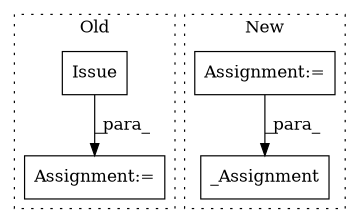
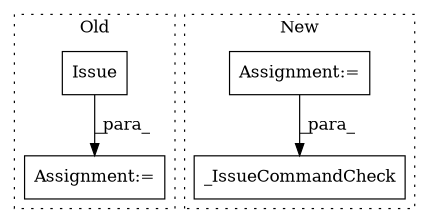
  digraph {
    node [a=32 shape=box]
    n1 [l=7 label=Issue s=6122]
    n2 [a=7 l=2 label="Assignment:=" s=6116]
-   n3 [l="19,1" label=_Assignment s="6010,6036"]
+   n3 [l="19,1" label=_IssueCommandCheck s="6010,6036"]
    n4 [a=7 l=1 label="Assignment:=" s=5845]
    subgraph cluster_1 {
      label=Old
      style=dotted
      n1
      n2
    }
    subgraph cluster_2 {
      label=New
      style=dotted
      n3
      n4
    }
    n1 -> n2 [label=_para_]
    n4 -> n3 [label=_para_]
  }
